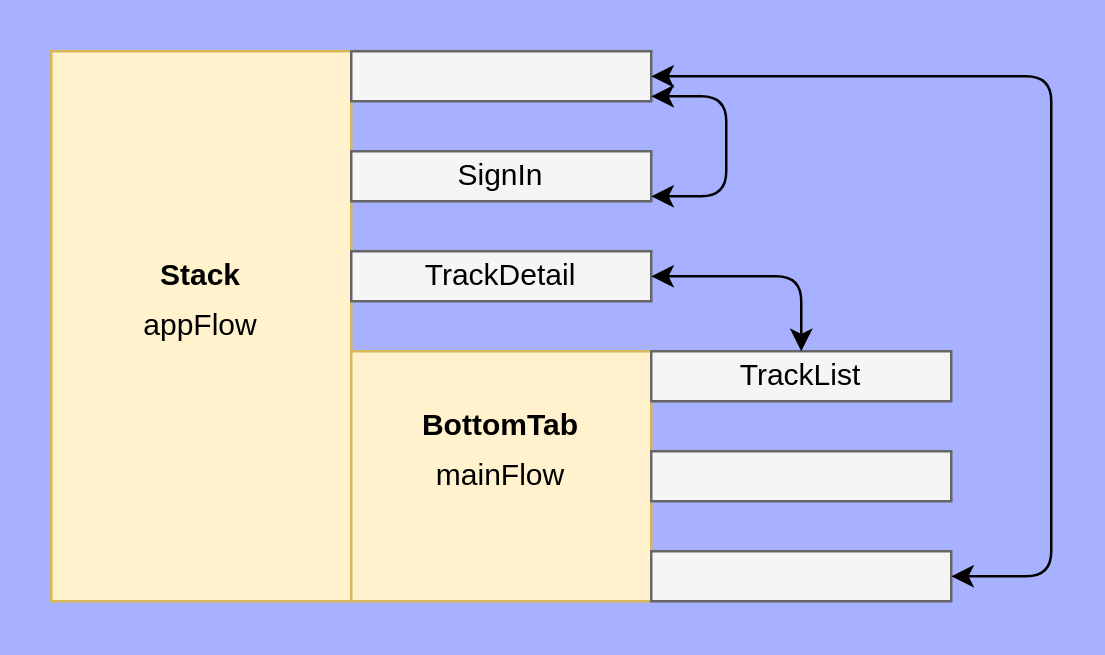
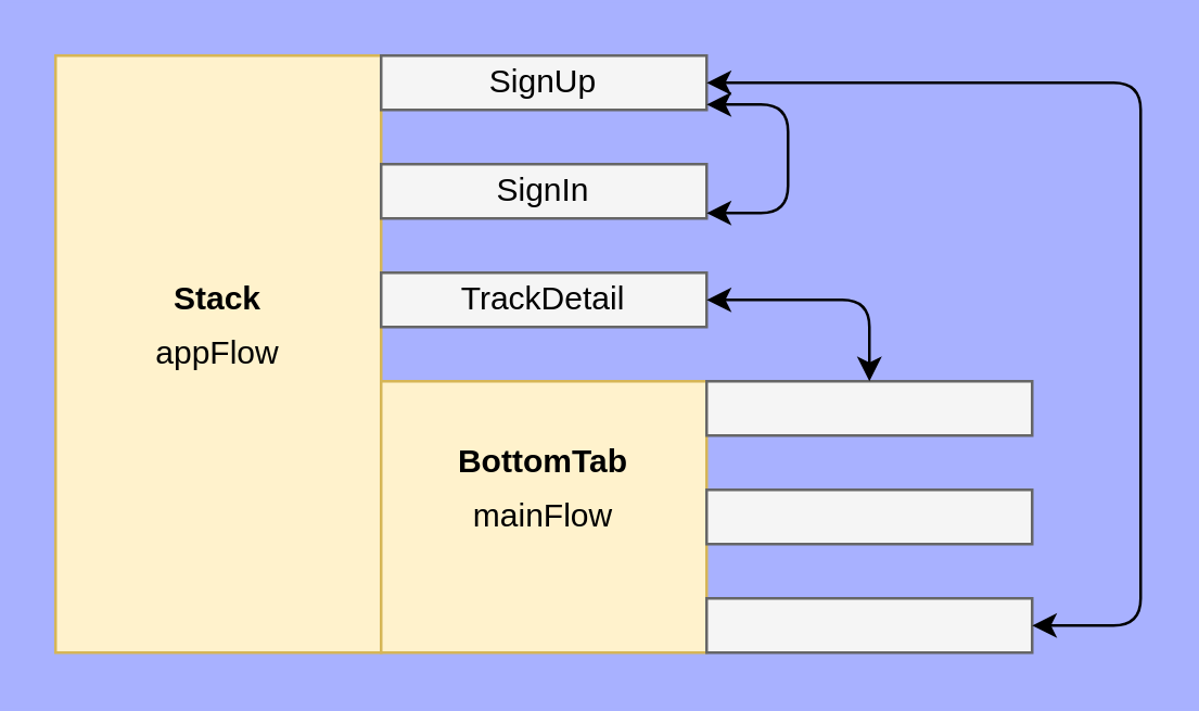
  <mxCell id="0" />
  <mxCell id="1" parent="0" />
  <mxCell id="2" value="" style="rounded=0;whiteSpace=wrap;html=1;fillColor=#fff2cc;strokeColor=#d6b656;" parent="1" vertex="1"><mxGeometry x="20" y="20" width="120" height="220" as="geometry" /></mxCell>
  <mxCell id="3" value="" style="rounded=0;whiteSpace=wrap;html=1;fillColor=#f5f5f5;strokeColor=#666666;fontColor=#333333;" parent="1" vertex="1"><mxGeometry x="140" y="20" width="120" height="20" as="geometry" /></mxCell>
  <mxCell id="4" value="" style="rounded=0;whiteSpace=wrap;html=1;fillColor=#f5f5f5;strokeColor=#666666;fontColor=#333333;" parent="1" vertex="1"><mxGeometry x="140" y="60" width="120" height="20" as="geometry" /></mxCell>
  <mxCell id="5" value="" style="rounded=0;whiteSpace=wrap;html=1;fillColor=#f5f5f5;strokeColor=#666666;fontColor=#333333;" parent="1" vertex="1"><mxGeometry x="140" y="100" width="120" height="20" as="geometry" /></mxCell>
  <mxCell id="6" value="" style="rounded=0;whiteSpace=wrap;html=1;fillColor=#fff2cc;strokeColor=#d6b656;" parent="1" vertex="1"><mxGeometry x="140" y="140" width="120" height="100" as="geometry" /></mxCell>
  <mxCell id="7" value="" style="rounded=0;whiteSpace=wrap;html=1;fillColor=#f5f5f5;strokeColor=#666666;fontColor=#333333;" parent="1" vertex="1"><mxGeometry x="260" y="140" width="120" height="20" as="geometry" /></mxCell>
  <mxCell id="8" value="" style="rounded=0;whiteSpace=wrap;html=1;fillColor=#f5f5f5;strokeColor=#666666;fontColor=#333333;" parent="1" vertex="1"><mxGeometry x="260" y="180" width="120" height="20" as="geometry" /></mxCell>
  <mxCell id="9" value="" style="rounded=0;whiteSpace=wrap;html=1;fillColor=#f5f5f5;strokeColor=#666666;fontColor=#333333;" parent="1" vertex="1"><mxGeometry x="260" y="220" width="120" height="20" as="geometry" /></mxCell>
  <mxCell id="10" value="" style="endArrow=classic;startArrow=classic;html=1;entryX=1;entryY=0.5;entryDx=0;entryDy=0;" parent="1" edge="1"><mxGeometry width="50" height="50" relative="1" as="geometry"><mxPoint x="260" y="78" as="sourcePoint" /><mxPoint x="260" y="38" as="targetPoint" /><Array as="points"><mxPoint x="290" y="78" /><mxPoint x="290" y="38" /></Array></mxGeometry></mxCell>
  <mxCell id="11" value="" style="endArrow=classic;startArrow=classic;html=1;exitX=0.5;exitY=0;exitDx=0;exitDy=0;" parent="1" source="7" edge="1"><mxGeometry width="50" height="50" relative="1" as="geometry"><mxPoint x="330" y="200" as="sourcePoint" /><mxPoint x="260" y="110" as="targetPoint" /><Array as="points"><mxPoint x="320" y="110" /></Array></mxGeometry></mxCell>
  <mxCell id="12" value="" style="endArrow=classic;startArrow=classic;html=1;exitX=1;exitY=0.5;exitDx=0;exitDy=0;entryX=1;entryY=0.5;entryDx=0;entryDy=0;" parent="1" source="9" target="3" edge="1"><mxGeometry width="50" height="50" relative="1" as="geometry"><mxPoint x="330" y="200" as="sourcePoint" /><mxPoint x="440" y="30" as="targetPoint" /><Array as="points"><mxPoint x="420" y="230" /><mxPoint x="420" y="30" /></Array></mxGeometry></mxCell>
+ <mxCell id="13" value="SignUp" style="text;html=1;strokeColor=none;fillColor=none;align=center;verticalAlign=middle;whiteSpace=wrap;rounded=0;" parent="1" vertex="1"><mxGeometry x="180" y="20" width="40" height="20" as="geometry" /></mxCell>
  <mxCell id="14" value="SignIn" style="text;html=1;strokeColor=none;fillColor=none;align=center;verticalAlign=middle;whiteSpace=wrap;rounded=0;" parent="1" vertex="1"><mxGeometry x="180" y="60" width="40" height="20" as="geometry" /></mxCell>
  <mxCell id="15" value="TrackDetail" style="text;html=1;strokeColor=none;fillColor=none;align=center;verticalAlign=middle;whiteSpace=wrap;rounded=0;" parent="1" vertex="1"><mxGeometry x="180" y="100" width="40" height="20" as="geometry" /></mxCell>
  <mxCell id="16" value="BottomTab" style="text;html=1;strokeColor=none;fillColor=none;align=center;verticalAlign=middle;whiteSpace=wrap;rounded=0;fontStyle=1" parent="1" vertex="1"><mxGeometry x="180" y="160" width="40" height="20" as="geometry" /></mxCell>
  <mxCell id="17" value="mainFlow" style="text;html=1;strokeColor=none;fillColor=none;align=center;verticalAlign=middle;whiteSpace=wrap;rounded=0;" parent="1" vertex="1"><mxGeometry x="180" y="180" width="40" height="20" as="geometry" /></mxCell>
- <mxCell id="18" value="TrackList" style="text;html=1;strokeColor=none;fillColor=none;align=center;verticalAlign=middle;whiteSpace=wrap;rounded=0;" parent="1" vertex="1"><mxGeometry x="300" y="140" width="40" height="20" as="geometry" /></mxCell>
  <mxCell id="19" value="Stack" style="text;html=1;strokeColor=none;fillColor=none;align=center;verticalAlign=middle;whiteSpace=wrap;rounded=0;fontStyle=1" parent="1" vertex="1"><mxGeometry x="60" y="100" width="40" height="20" as="geometry" /></mxCell>
  <mxCell id="20" value="appFlow" style="text;html=1;strokeColor=none;fillColor=none;align=center;verticalAlign=middle;whiteSpace=wrap;rounded=0;" parent="1" vertex="1"><mxGeometry x="60" y="120" width="40" height="20" as="geometry" /></mxCell>
